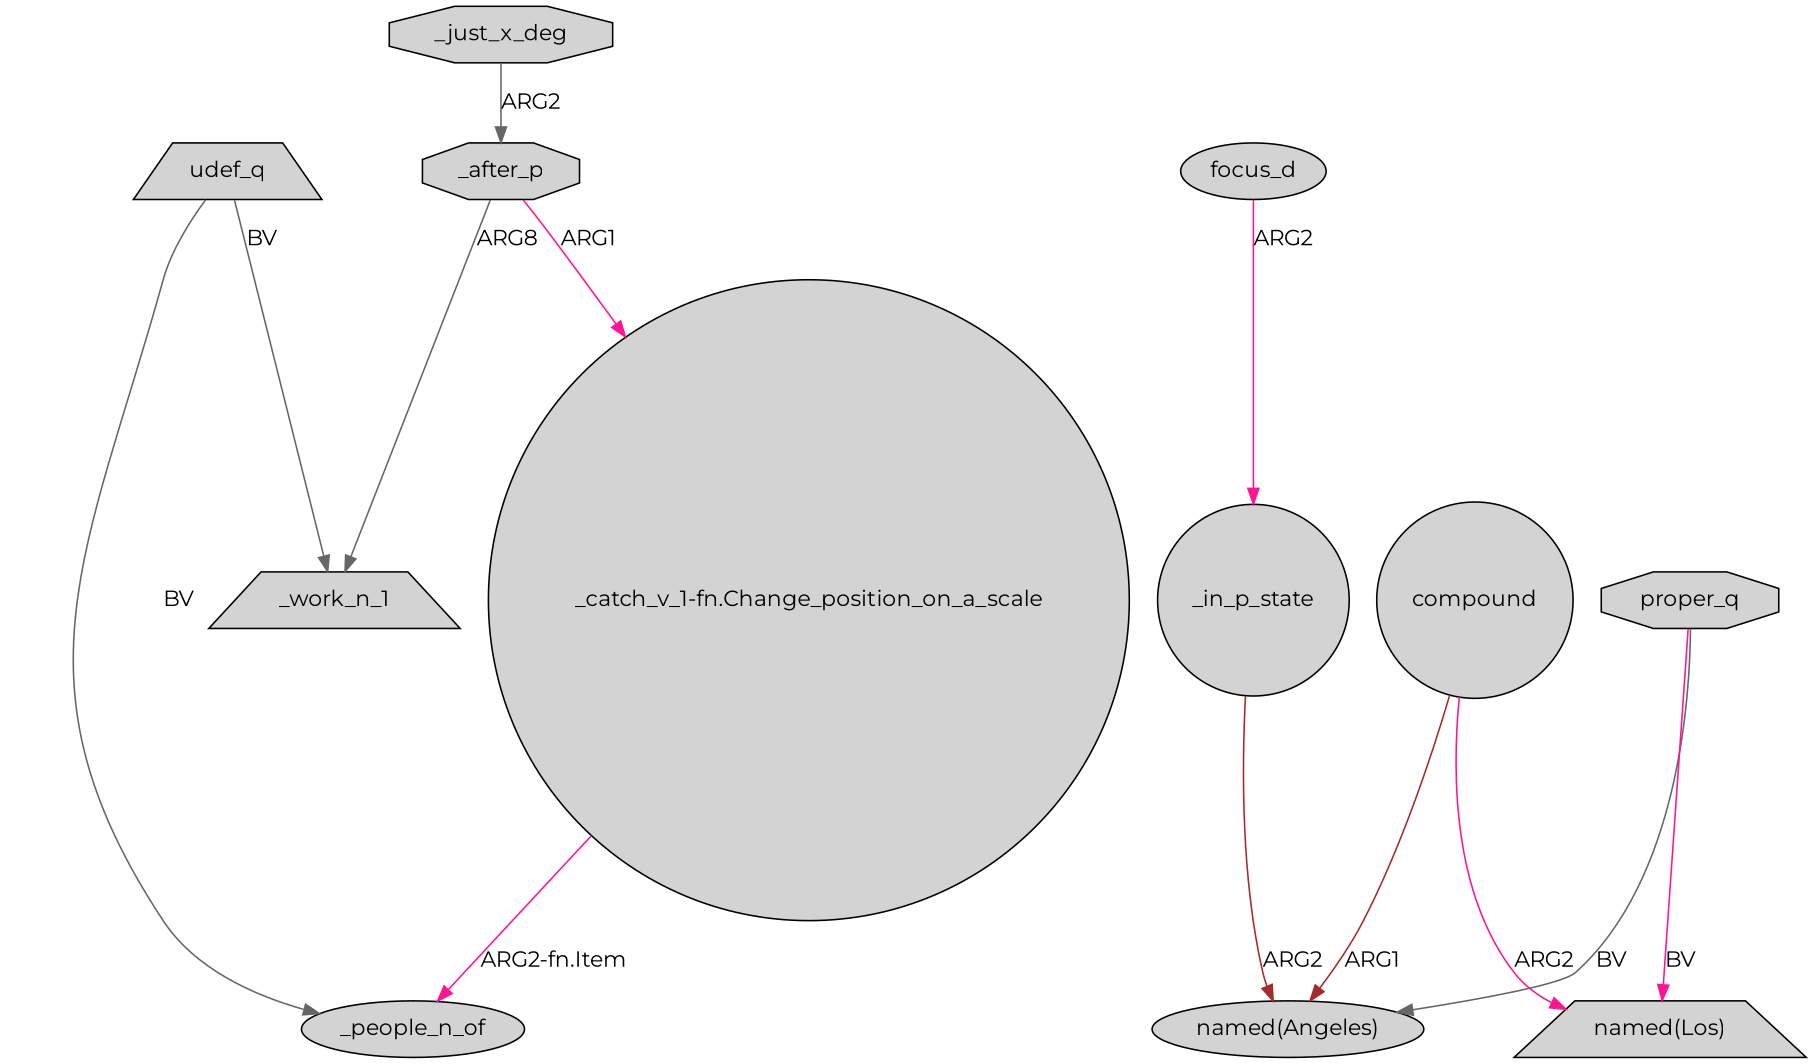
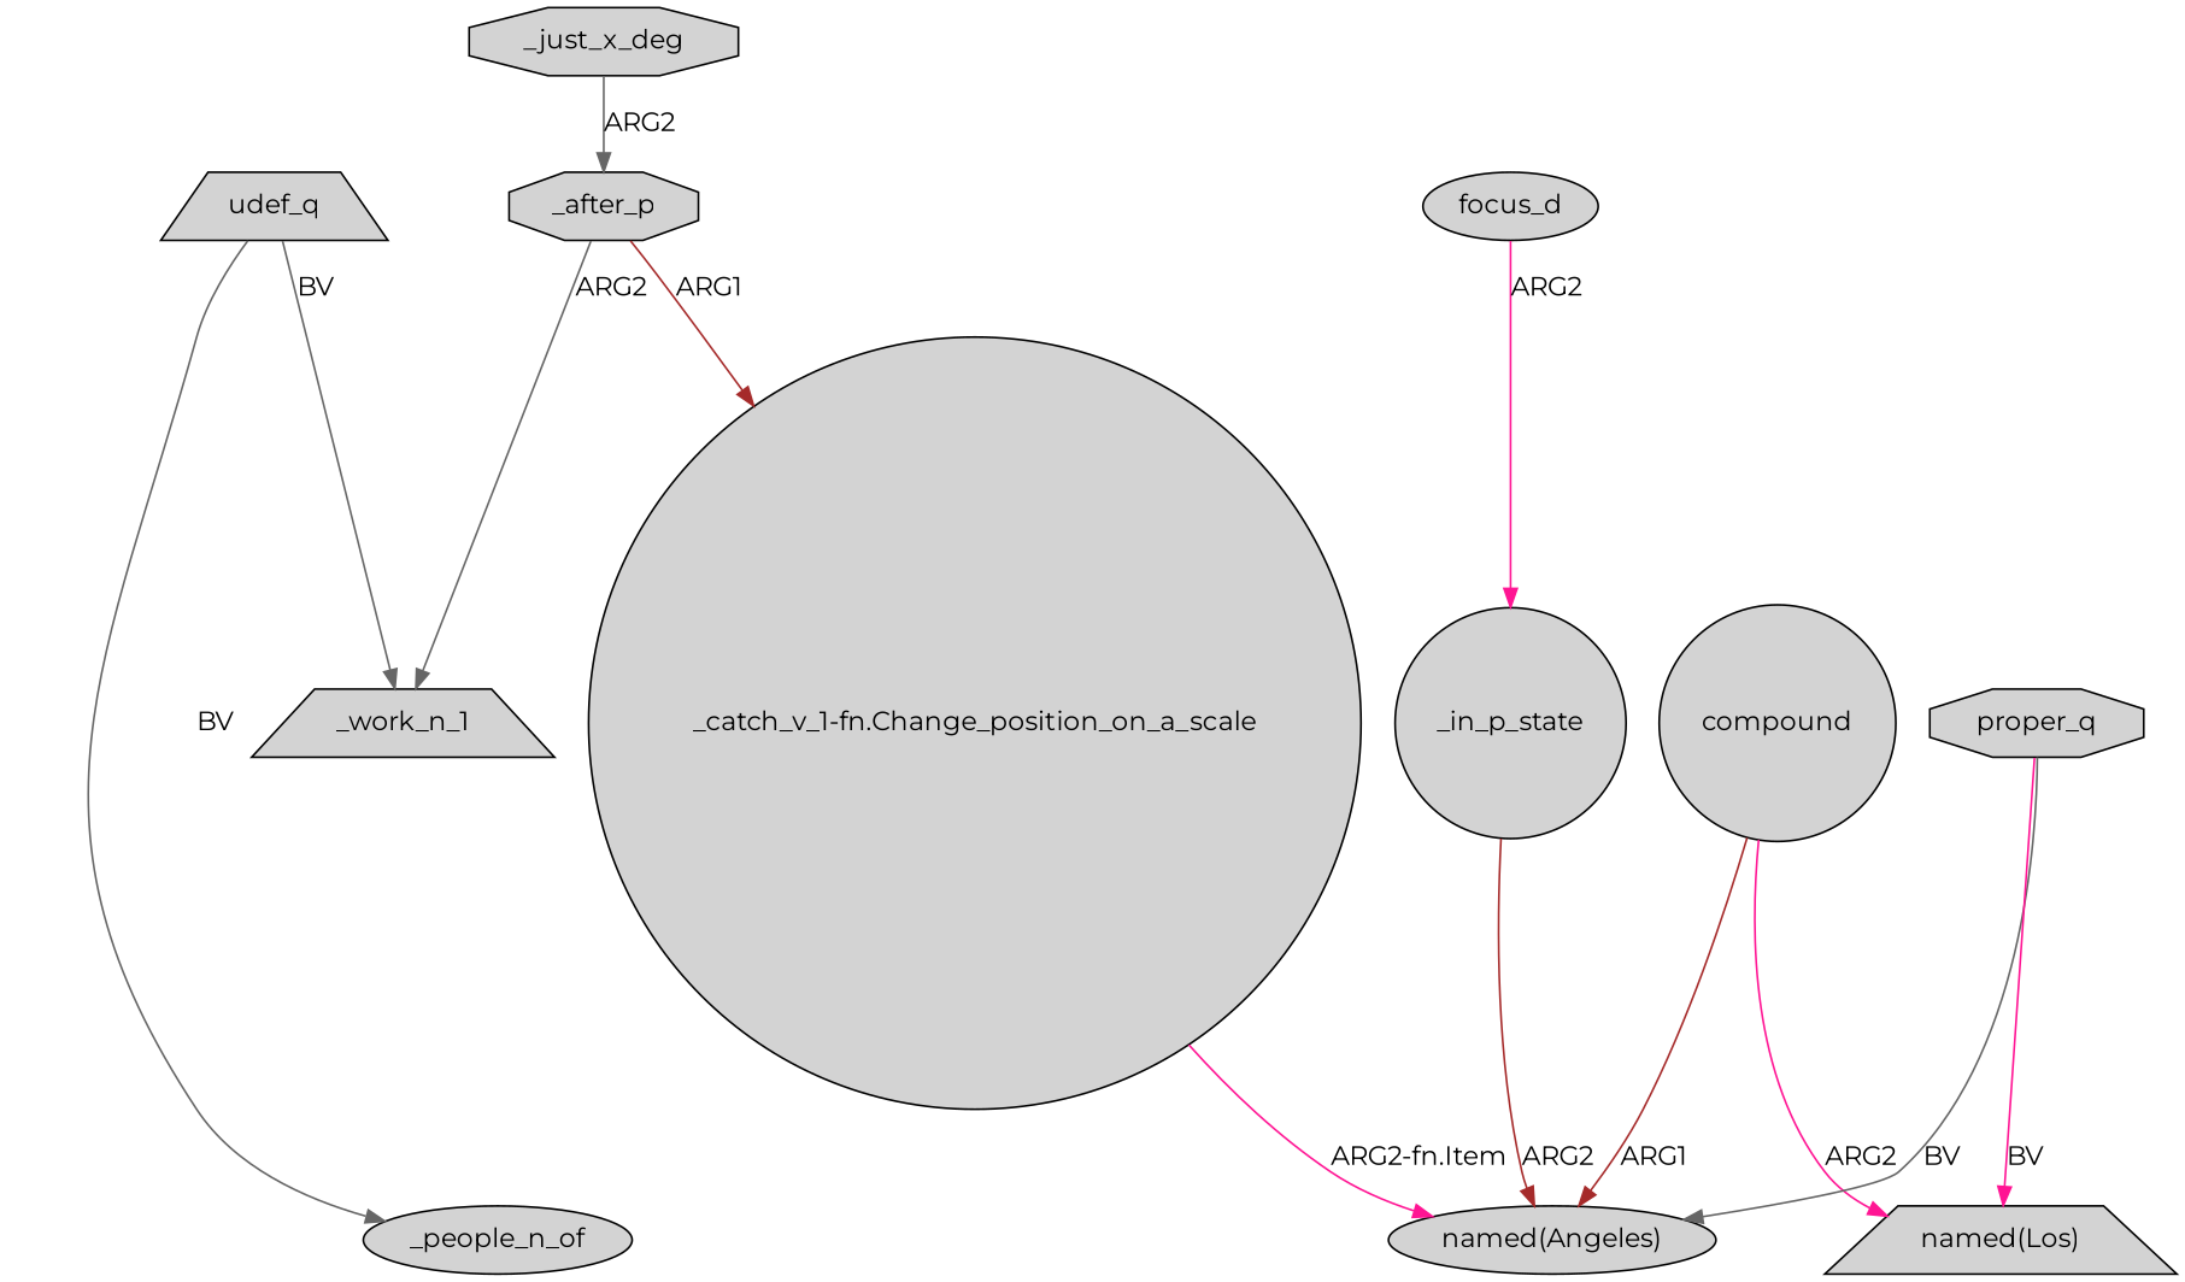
  digraph {
    fontname=Montserrat
    node [fontname=Montserrat shape=circle style=filled]
    edge [color=gray40 fontname=Montserrat]
    _in_p_state
    "named(Angeles)" [shape=ellipse]
    _work_n_1 [shape=trapezium]
    _after_p [shape=octagon]
    "_catch_v_1-fn.Change_position_on_a_scale"
    _people_n_of [shape=ellipse]
    _just_x_deg [shape=octagon]
    udef_q [shape=trapezium]
    focus_d [shape=ellipse]
    compound
    "named(Los)" [shape=trapezium]
    proper_q [shape=octagon]
    _in_p_state -> "named(Angeles)" [color=brown label=ARG2]
-   _after_p -> _work_n_1 [label=ARG8]
-   _after_p -> "_catch_v_1-fn.Change_position_on_a_scale" [color=deeppink label=ARG1]
-   "_catch_v_1-fn.Change_position_on_a_scale" -> _people_n_of [color=deeppink label="ARG2-fn.Item"]
+   _after_p -> _work_n_1 [label=ARG2]
+   _after_p -> "_catch_v_1-fn.Change_position_on_a_scale" [color=brown label=ARG1]
+   "_catch_v_1-fn.Change_position_on_a_scale" -> "named(Angeles)" [color=deeppink label="ARG2-fn.Item"]
    _just_x_deg -> _after_p [label=ARG2]
    udef_q -> _work_n_1 [label=BV]
    udef_q -> _people_n_of [label=BV]
    focus_d -> _in_p_state [color=deeppink label=ARG2]
    compound -> "named(Angeles)" [color=brown label=ARG1]
    compound -> "named(Los)" [color=deeppink label=ARG2]
    proper_q -> "named(Angeles)" [label=BV]
    proper_q -> "named(Los)" [color=deeppink label=BV]
  }
